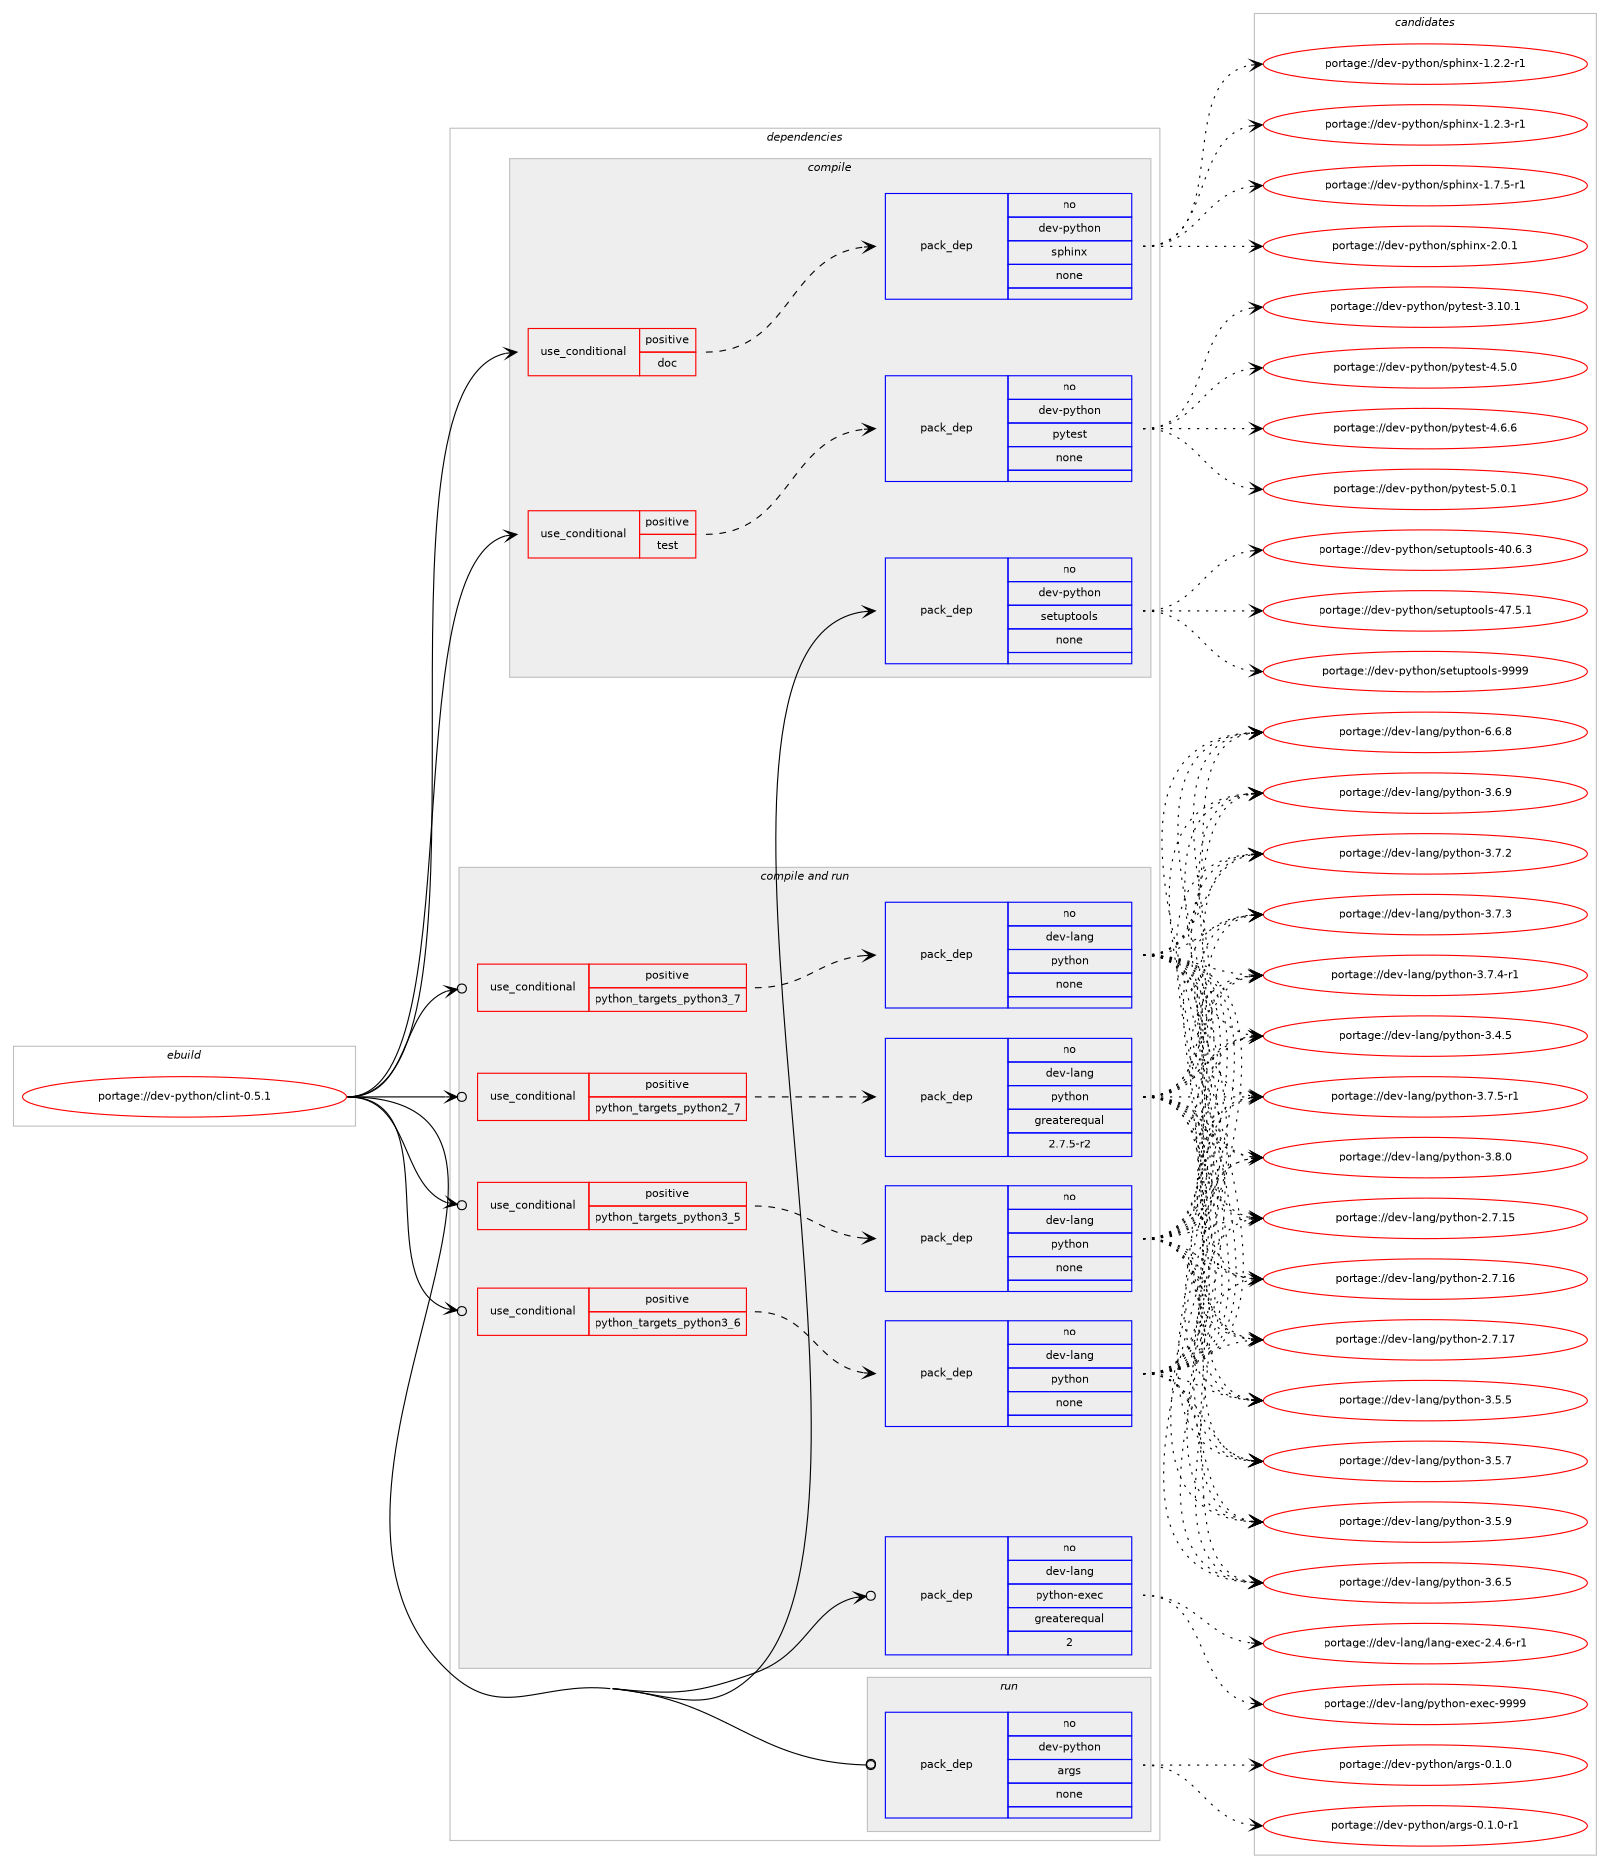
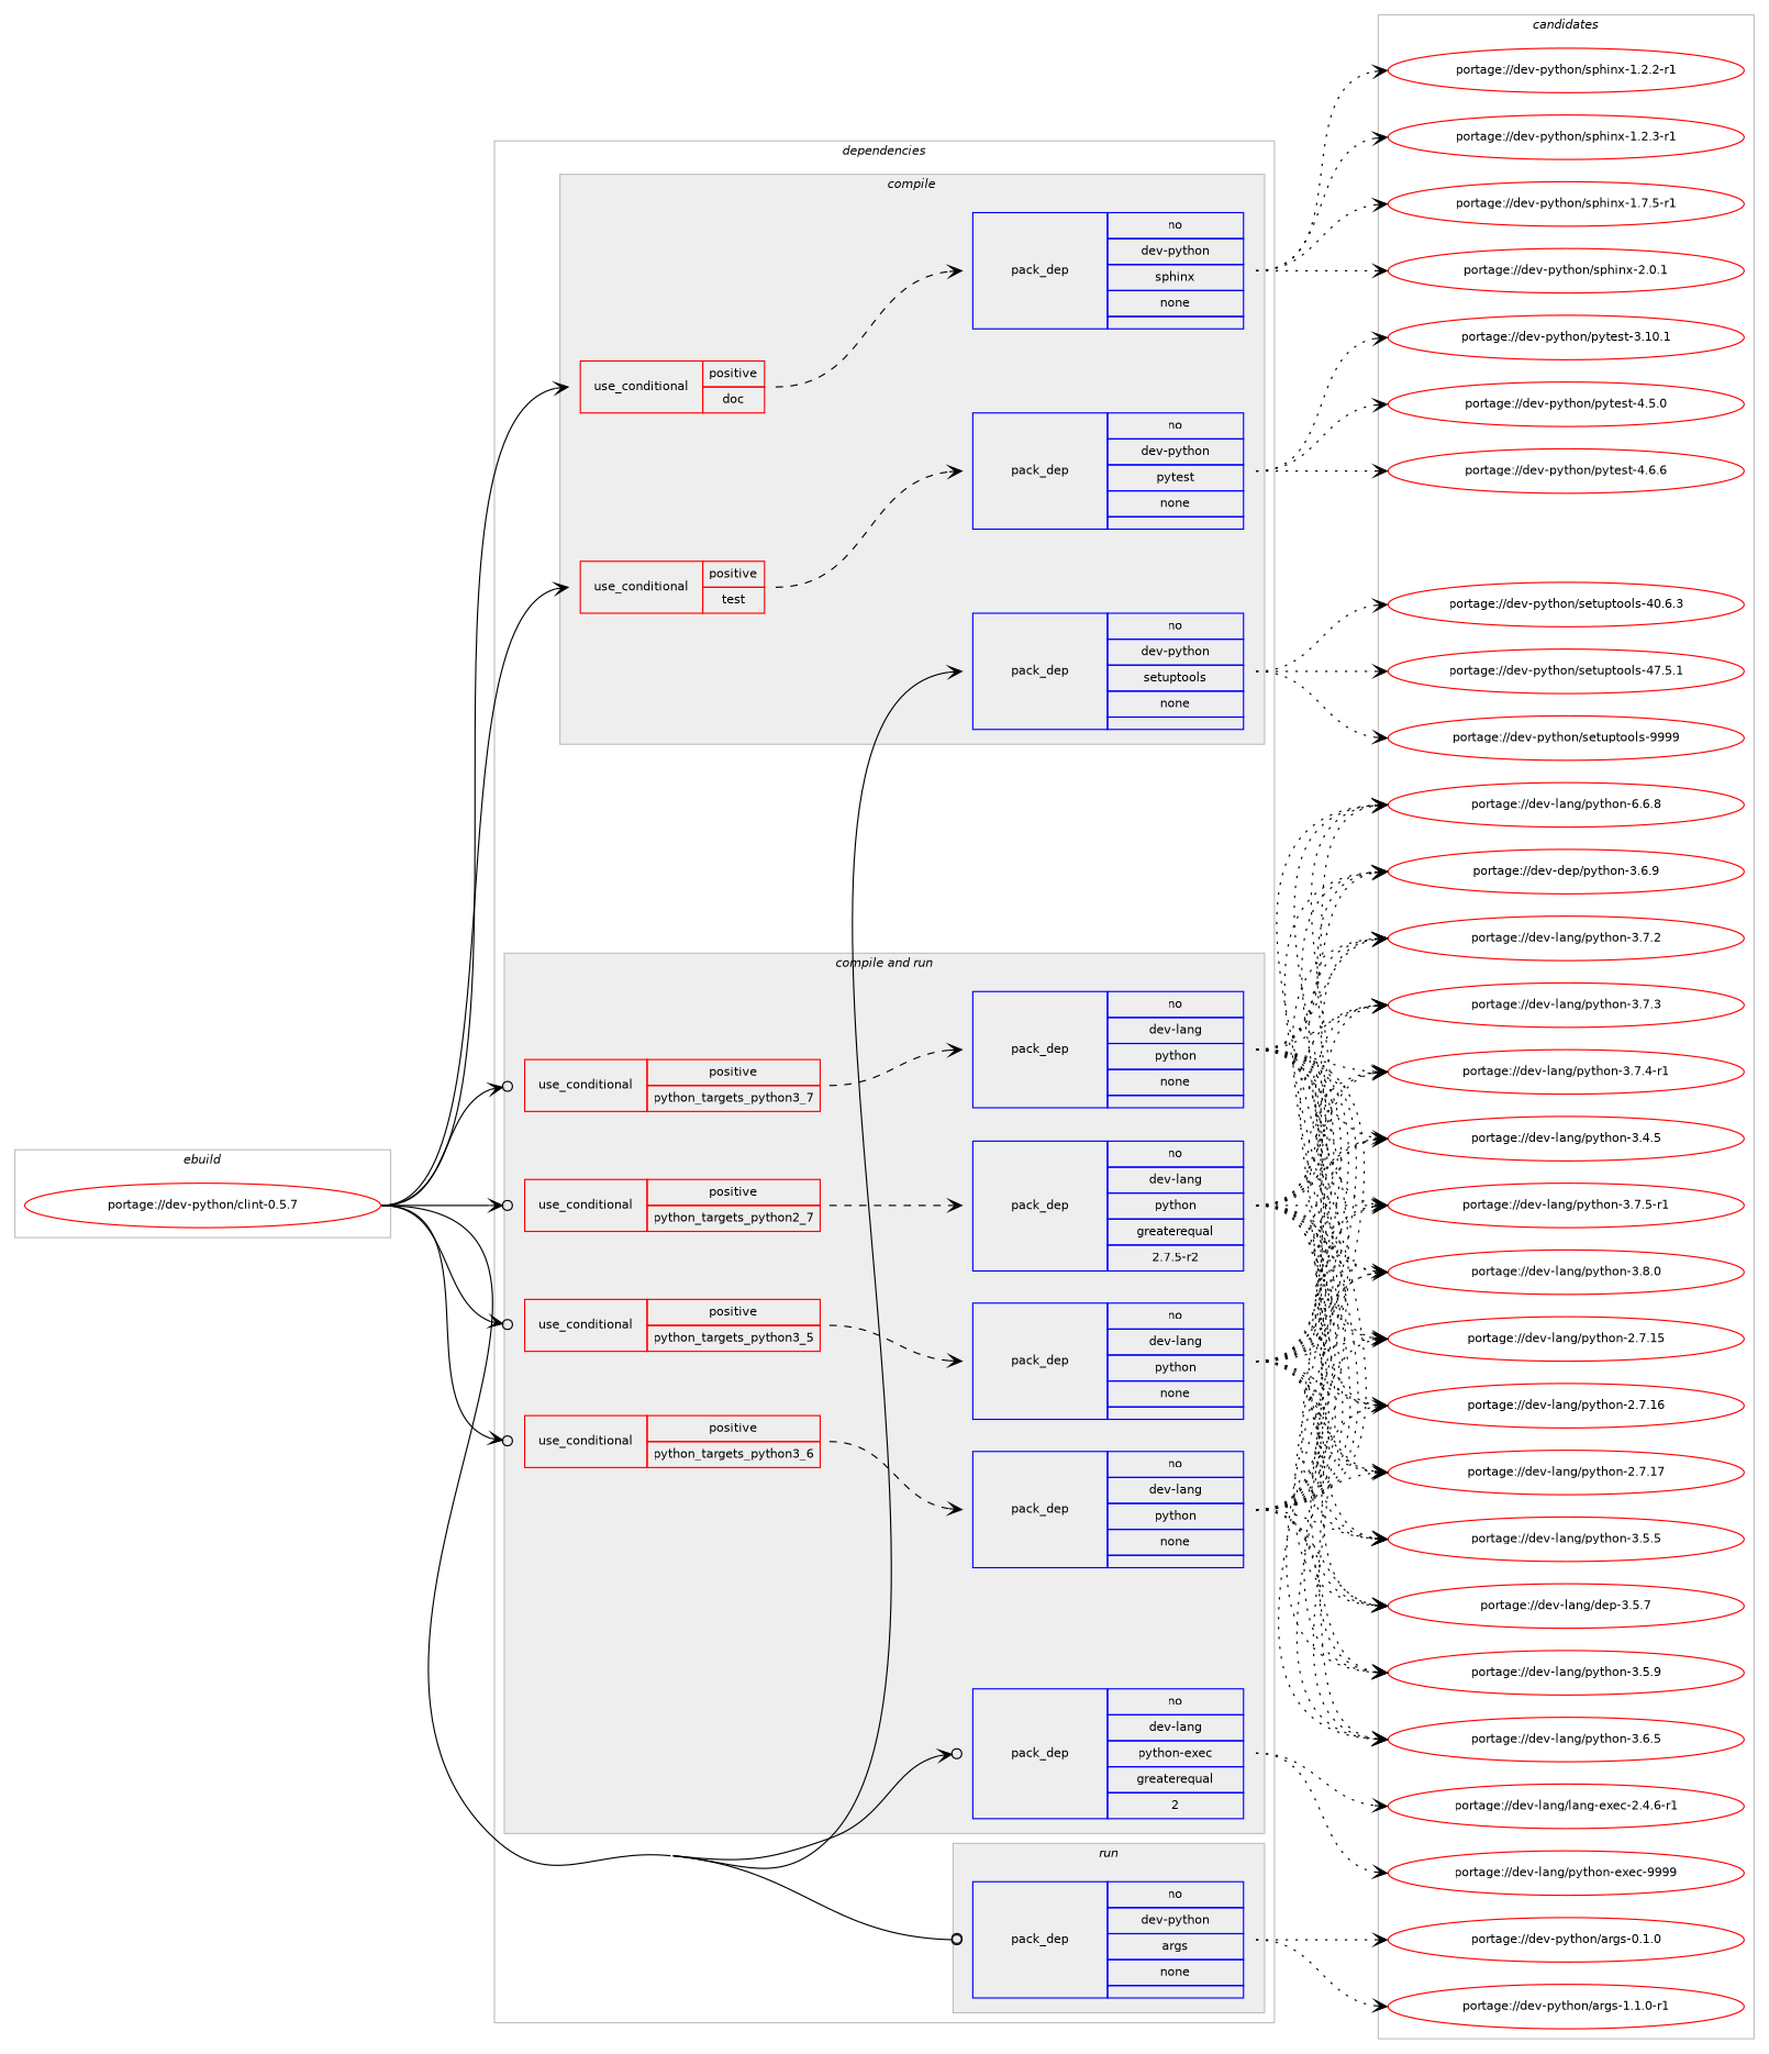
  digraph {
    compound=true
    concentrate=true
    fontname=Helvetica
    fontsize=10
    newrank=true
    rankdir=LR
    ranksep=1.5
    node [color=red fontname=Helvetica fontsize=10]
    edge [arrowhead=vee headport=w style=dotted tailport=e weight=100]
-   n1 [label="portage://dev-python/clint-0.5.1" width=4]
+   n1 [label="portage://dev-python/clint-0.5.7" width=4]
    n2 [color=blue label=<<TABLE BORDER="0" CELLBORDER="1" CELLSPACING="0" CELLPADDING="4" WIDTH="220"><TR><TD ROWSPAN="6" CELLPADDING="30">pack_dep</TD></TR><TR><TD WIDTH="110">no</TD></TR><TR><TD>dev-python</TD></TR><TR><TD>sphinx</TD></TR><TR><TD>none</TD></TR><TR><TD></TD></TR></TABLE>> shape=none]
    n3 [label=<<TABLE BORDER="0" CELLBORDER="1" CELLSPACING="0" CELLPADDING="4"><TR><TD ROWSPAN="3" CELLPADDING="10">use_conditional</TD></TR><TR><TD>positive</TD></TR><TR><TD>doc</TD></TR></TABLE>> shape=none]
    n4 [color=blue label=<<TABLE BORDER="0" CELLBORDER="1" CELLSPACING="0" CELLPADDING="4" WIDTH="220"><TR><TD ROWSPAN="6" CELLPADDING="30">pack_dep</TD></TR><TR><TD WIDTH="110">no</TD></TR><TR><TD>dev-python</TD></TR><TR><TD>pytest</TD></TR><TR><TD>none</TD></TR><TR><TD></TD></TR></TABLE>> shape=none]
    n5 [label=<<TABLE BORDER="0" CELLBORDER="1" CELLSPACING="0" CELLPADDING="4"><TR><TD ROWSPAN="3" CELLPADDING="10">use_conditional</TD></TR><TR><TD>positive</TD></TR><TR><TD>test</TD></TR></TABLE>> shape=none]
    n6 [color=blue label=<<TABLE BORDER="0" CELLBORDER="1" CELLSPACING="0" CELLPADDING="4" WIDTH="220"><TR><TD ROWSPAN="6" CELLPADDING="30">pack_dep</TD></TR><TR><TD WIDTH="110">no</TD></TR><TR><TD>dev-python</TD></TR><TR><TD>setuptools</TD></TR><TR><TD>none</TD></TR><TR><TD></TD></TR></TABLE>> shape=none]
    n7 [color=blue label=<<TABLE BORDER="0" CELLBORDER="1" CELLSPACING="0" CELLPADDING="4" WIDTH="220"><TR><TD ROWSPAN="6" CELLPADDING="30">pack_dep</TD></TR><TR><TD WIDTH="110">no</TD></TR><TR><TD>dev-lang</TD></TR><TR><TD>python</TD></TR><TR><TD>none</TD></TR><TR><TD></TD></TR></TABLE>> shape=none]
    n8 [label=<<TABLE BORDER="0" CELLBORDER="1" CELLSPACING="0" CELLPADDING="4"><TR><TD ROWSPAN="3" CELLPADDING="10">use_conditional</TD></TR><TR><TD>positive</TD></TR><TR><TD>python_targets_python3_7</TD></TR></TABLE>> shape=none]
    n9 [color=blue label=<<TABLE BORDER="0" CELLBORDER="1" CELLSPACING="0" CELLPADDING="4" WIDTH="220"><TR><TD ROWSPAN="6" CELLPADDING="30">pack_dep</TD></TR><TR><TD WIDTH="110">no</TD></TR><TR><TD>dev-lang</TD></TR><TR><TD>python</TD></TR><TR><TD>greaterequal</TD></TR><TR><TD>2.7.5-r2</TD></TR></TABLE>> shape=none]
    n10 [label=<<TABLE BORDER="0" CELLBORDER="1" CELLSPACING="0" CELLPADDING="4"><TR><TD ROWSPAN="3" CELLPADDING="10">use_conditional</TD></TR><TR><TD>positive</TD></TR><TR><TD>python_targets_python2_7</TD></TR></TABLE>> shape=none]
    n11 [color=blue label=<<TABLE BORDER="0" CELLBORDER="1" CELLSPACING="0" CELLPADDING="4" WIDTH="220"><TR><TD ROWSPAN="6" CELLPADDING="30">pack_dep</TD></TR><TR><TD WIDTH="110">no</TD></TR><TR><TD>dev-lang</TD></TR><TR><TD>python</TD></TR><TR><TD>none</TD></TR><TR><TD></TD></TR></TABLE>> shape=none]
    n12 [label=<<TABLE BORDER="0" CELLBORDER="1" CELLSPACING="0" CELLPADDING="4"><TR><TD ROWSPAN="3" CELLPADDING="10">use_conditional</TD></TR><TR><TD>positive</TD></TR><TR><TD>python_targets_python3_5</TD></TR></TABLE>> shape=none]
    n13 [color=blue label=<<TABLE BORDER="0" CELLBORDER="1" CELLSPACING="0" CELLPADDING="4" WIDTH="220"><TR><TD ROWSPAN="6" CELLPADDING="30">pack_dep</TD></TR><TR><TD WIDTH="110">no</TD></TR><TR><TD>dev-lang</TD></TR><TR><TD>python</TD></TR><TR><TD>none</TD></TR><TR><TD></TD></TR></TABLE>> shape=none]
    n14 [label=<<TABLE BORDER="0" CELLBORDER="1" CELLSPACING="0" CELLPADDING="4"><TR><TD ROWSPAN="3" CELLPADDING="10">use_conditional</TD></TR><TR><TD>positive</TD></TR><TR><TD>python_targets_python3_6</TD></TR></TABLE>> shape=none]
    n15 [color=blue label=<<TABLE BORDER="0" CELLBORDER="1" CELLSPACING="0" CELLPADDING="4" WIDTH="220"><TR><TD ROWSPAN="6" CELLPADDING="30">pack_dep</TD></TR><TR><TD WIDTH="110">no</TD></TR><TR><TD>dev-lang</TD></TR><TR><TD>python-exec</TD></TR><TR><TD>greaterequal</TD></TR><TR><TD>2</TD></TR></TABLE>> shape=none]
    n16 [color=blue label=<<TABLE BORDER="0" CELLBORDER="1" CELLSPACING="0" CELLPADDING="4" WIDTH="220"><TR><TD ROWSPAN="6" CELLPADDING="30">pack_dep</TD></TR><TR><TD WIDTH="110">no</TD></TR><TR><TD>dev-python</TD></TR><TR><TD>args</TD></TR><TR><TD>none</TD></TR><TR><TD></TD></TR></TABLE>> shape=none]
    n17 [label="portage://dev-python/sphinx-1.2.2-r1" width=4]
    n18 [label="portage://dev-python/sphinx-1.2.3-r1" width=4]
    n19 [label="portage://dev-python/sphinx-1.7.5-r1" width=4]
    n20 [label="portage://dev-python/sphinx-2.0.1" width=4]
    n21 [label="portage://dev-python/pytest-3.10.1" width=4]
    n22 [label="portage://dev-python/pytest-4.5.0" width=4]
    n23 [label="portage://dev-python/pytest-4.6.6" width=4]
-   n24 [label="portage://dev-python/pytest-5.0.1" width=4]
    n25 [label="portage://dev-python/setuptools-40.6.3" width=4]
    n26 [label="portage://dev-python/setuptools-47.5.1" width=4]
    n27 [label="portage://dev-python/setuptools-9999" width=4]
    n28 [label="portage://dev-lang/python-2.7.15" width=4]
    n29 [label="portage://dev-lang/python-2.7.16" width=4]
    n30 [label="portage://dev-lang/python-2.7.17" width=4]
    n31 [label="portage://dev-lang/python-3.5.5" width=4]
-   n32 [label="portage://dev-lang/python-3.5.7" width=4]
+   n32 [label="portage://dev-lang/dep-3.5.7" width=4]
    n33 [label="portage://dev-lang/python-3.5.9" width=4]
    n34 [label="portage://dev-lang/python-3.6.5" width=4]
    n35 [label="portage://dev-lang/python-6.6.8" width=4]
-   n36 [label="portage://dev-lang/python-3.6.9" width=4]
+   n36 [label="portage://dev-dep/python-3.6.9" width=4]
    n37 [label="portage://dev-lang/python-3.7.2" width=4]
    n38 [label="portage://dev-lang/python-3.7.3" width=4]
    n39 [label="portage://dev-lang/python-3.7.4-r1" width=4]
    n40 [label="portage://dev-lang/python-3.4.5" width=4]
    n41 [label="portage://dev-lang/python-3.7.5-r1" width=4]
    n42 [label="portage://dev-lang/python-3.8.0" width=4]
    n43 [label="portage://dev-lang/lang-exec-2.4.6-r1" width=4]
    n44 [label="portage://dev-lang/python-exec-9999" width=4]
    n45 [label="portage://dev-python/args-0.1.0" width=4]
-   n46 [label="portage://dev-python/args-0.1.0-r1" width=4]
+   n46 [label="portage://dev-python/args-1.1.0-r1" width=4]
    subgraph cluster_1 {
      color=gray
      label=<<i>ebuild</i>>
      rank=same
      n1
    }
    subgraph cluster_2 {
      color=gray
      label=<<i>dependencies</i>>
      subgraph cluster_3 {
        color=gray
        fillcolor="#eeeeee"
        label=<<i>compile</i>>
        style=filled
        subgraph sub_4 {
          color=gray
          fillcolor="#eeeeee"
          label=<<i>compile</i>>
          style=filled
          n3
          subgraph sub_5 {
            color=gray
            fillcolor="#eeeeee"
            label=<<i>compile</i>>
            style=filled
            n2
          }
        }
        subgraph sub_6 {
          color=gray
          fillcolor="#eeeeee"
          label=<<i>compile</i>>
          style=filled
          n5
          subgraph sub_7 {
            color=gray
            fillcolor="#eeeeee"
            label=<<i>compile</i>>
            style=filled
            n4
          }
        }
        subgraph sub_8 {
          color=gray
          fillcolor="#eeeeee"
          label=<<i>compile</i>>
          style=filled
          n6
        }
      }
      subgraph cluster_9 {
        color=gray
        fillcolor="#eeeeee"
        label=<<i>compile and run</i>>
        style=filled
        subgraph sub_10 {
          color=gray
          fillcolor="#eeeeee"
          label=<<i>compile and run</i>>
          style=filled
          n8
          subgraph sub_11 {
            color=gray
            fillcolor="#eeeeee"
            label=<<i>compile and run</i>>
            style=filled
            n7
          }
        }
        subgraph sub_12 {
          color=gray
          fillcolor="#eeeeee"
          label=<<i>compile and run</i>>
          style=filled
          n10
          subgraph sub_13 {
            color=gray
            fillcolor="#eeeeee"
            label=<<i>compile and run</i>>
            style=filled
            n9
          }
        }
        subgraph sub_14 {
          color=gray
          fillcolor="#eeeeee"
          label=<<i>compile and run</i>>
          style=filled
          n12
          subgraph sub_15 {
            color=gray
            fillcolor="#eeeeee"
            label=<<i>compile and run</i>>
            style=filled
            n11
          }
        }
        subgraph sub_16 {
          color=gray
          fillcolor="#eeeeee"
          label=<<i>compile and run</i>>
          style=filled
          n14
          subgraph sub_17 {
            color=gray
            fillcolor="#eeeeee"
            label=<<i>compile and run</i>>
            style=filled
            n13
          }
        }
        subgraph sub_18 {
          color=gray
          fillcolor="#eeeeee"
          label=<<i>compile and run</i>>
          style=filled
          n15
        }
      }
      subgraph cluster_19 {
        color=gray
        fillcolor="#eeeeee"
        label=<<i>run</i>>
        style=filled
        subgraph sub_20 {
          color=gray
          fillcolor="#eeeeee"
          label=<<i>run</i>>
          style=filled
          n16
        }
      }
    }
    subgraph cluster_21 {
      color=gray
      label=<<i>candidates</i>>
      rank=same
      subgraph sub_22 {
        color=black
        label=<<i>candidates</i>>
        nodesep=1
        rank=same
        n17
        n18
        n19
        n20
      }
      subgraph sub_23 {
        color=black
        label=<<i>candidates</i>>
        nodesep=1
        rank=same
        n21
        n22
        n23
-       n24
      }
      subgraph sub_24 {
        color=black
        label=<<i>candidates</i>>
        nodesep=1
        rank=same
        n25
        n26
        n27
      }
      subgraph sub_25 {
        color=black
        label=<<i>candidates</i>>
        nodesep=1
        rank=same
        n28
        n29
        n30
        n31
        n32
        n33
        n34
        n35
        n36
        n37
        n38
        n39
        n40
        n41
        n42
      }
      subgraph sub_26 {
        color=black
        label=<<i>candidates</i>>
        nodesep=1
        rank=same
        n28
        n29
        n30
        n31
        n32
        n33
        n34
        n35
        n36
        n37
        n38
        n39
        n40
        n41
        n42
      }
      subgraph sub_27 {
        color=black
        label=<<i>candidates</i>>
        nodesep=1
        rank=same
        n28
        n29
        n30
        n31
        n32
        n33
        n34
        n35
        n36
        n37
        n38
        n39
        n40
        n41
        n42
      }
      subgraph sub_28 {
        color=black
        label=<<i>candidates</i>>
        nodesep=1
        rank=same
        n28
        n29
        n30
        n31
        n32
        n33
        n34
        n35
        n36
        n37
        n38
        n39
        n40
        n41
        n42
      }
      subgraph sub_29 {
        color=black
        label=<<i>candidates</i>>
        nodesep=1
        rank=same
        n43
        n44
      }
      subgraph sub_30 {
        color=black
        label=<<i>candidates</i>>
        nodesep=1
        rank=same
        n45
        n46
      }
    }
    n1 -> n3 [style=solid weight=20]
    n1 -> n5 [style=solid weight=20]
    n1 -> n6 [style=solid weight=20]
    n1 -> n8 [arrowhead=odotvee style=solid weight=20]
    n1 -> n10 [arrowhead=odotvee style=solid weight=20]
    n1 -> n12 [arrowhead=odotvee style=solid weight=20]
    n1 -> n14 [arrowhead=odotvee style=solid weight=20]
    n1 -> n15 [arrowhead=odotvee style=solid weight=20]
    n1 -> n16 [arrowhead=odot style=solid weight=20]
    n2 -> n17
    n2 -> n18
    n2 -> n19
    n2 -> n20
    n3 -> n2 [style=dashed weight=20]
    n4 -> n21
    n4 -> n22
    n4 -> n23
-   n4 -> n24
    n5 -> n4 [style=dashed weight=20]
    n6 -> n25
    n6 -> n26
    n6 -> n27
    n7 -> n28
    n7 -> n29
    n7 -> n30
    n7 -> n31
    n7 -> n32
    n7 -> n33
    n7 -> n34
    n7 -> n35
    n7 -> n36
    n7 -> n37
    n7 -> n38
    n7 -> n39
    n7 -> n40
    n7 -> n41
    n7 -> n42
    n8 -> n7 [style=dashed weight=20]
    n9 -> n28
    n9 -> n29
    n9 -> n30
    n9 -> n31
    n9 -> n32
    n9 -> n33
    n9 -> n34
    n9 -> n35
    n9 -> n36
    n9 -> n37
    n9 -> n38
    n9 -> n39
    n9 -> n40
    n9 -> n41
    n9 -> n42
    n10 -> n9 [style=dashed weight=20]
    n11 -> n28
    n11 -> n29
    n11 -> n30
    n11 -> n31
    n11 -> n32
    n11 -> n33
    n11 -> n34
    n11 -> n35
    n11 -> n36
    n11 -> n37
    n11 -> n38
    n11 -> n39
    n11 -> n40
    n11 -> n41
    n11 -> n42
    n12 -> n11 [style=dashed weight=20]
    n13 -> n28
    n13 -> n29
    n13 -> n30
    n13 -> n31
    n13 -> n32
    n13 -> n33
    n13 -> n34
    n13 -> n35
    n13 -> n36
    n13 -> n37
    n13 -> n38
    n13 -> n39
    n13 -> n40
    n13 -> n41
    n13 -> n42
    n14 -> n13 [style=dashed weight=20]
    n15 -> n43
    n15 -> n44
    n16 -> n45
    n16 -> n46
  }
